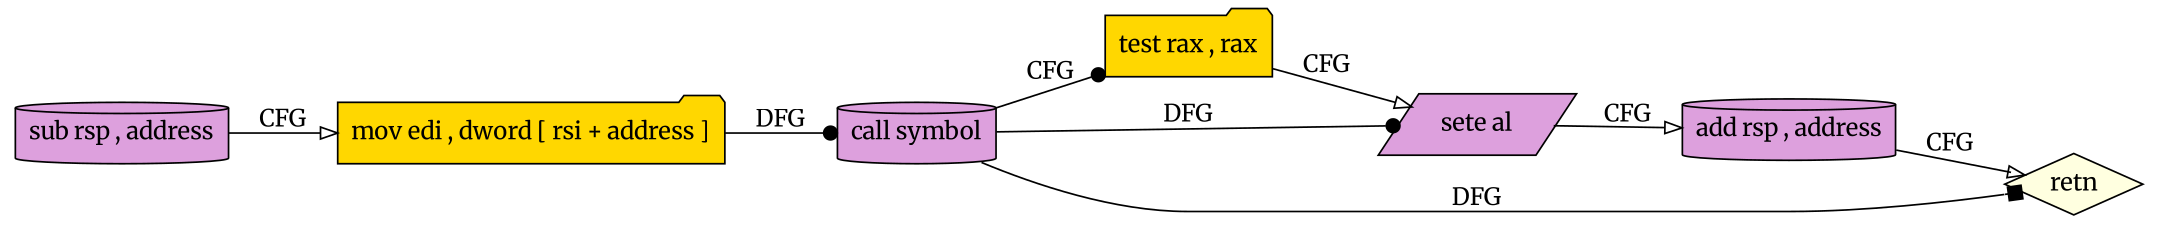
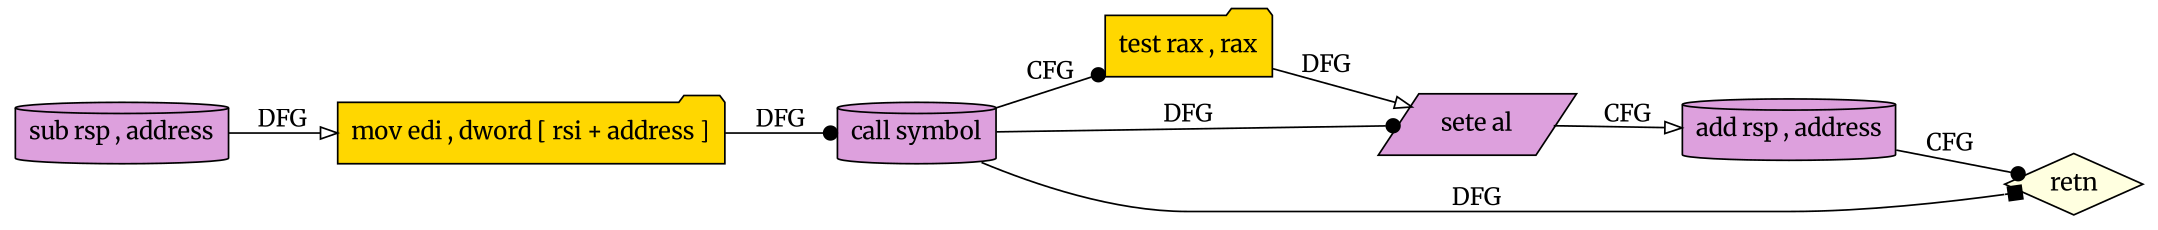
  digraph {
    fontname=Merriweather
    rankdir=LR
    node [fillcolor=plum fontname=Merriweather shape=cylinder style=filled]
    edge [arrowhead=dot fontname=Merriweather]
    n1 [label="sub rsp , address"]
    n2 [fillcolor=gold label="mov edi , dword [ rsi + address ]" shape=folder]
    n3 [label="call symbol"]
    n4 [fillcolor=gold label="test rax , rax" shape=folder]
    n5 [label="sete al" shape=parallelogram]
    n6 [fillcolor=lightyellow label=retn shape=diamond]
    n7 [label="add rsp , address"]
-   n1 -> n2 [arrowhead=onormal label=CFG]
+   n1 -> n2 [arrowhead=onormal label=DFG]
    n2 -> n3 [label=DFG]
    n3 -> n4 [label=CFG]
    n3 -> n5 [label=DFG]
    n3 -> n6 [arrowhead=box label=DFG]
-   n4 -> n5 [arrowhead=onormal label=CFG]
+   n4 -> n5 [arrowhead=onormal label=DFG]
    n5 -> n7 [arrowhead=onormal label=CFG]
-   n7 -> n6 [arrowhead=onormal label=CFG]
+   n7 -> n6 [label=CFG]
  }
